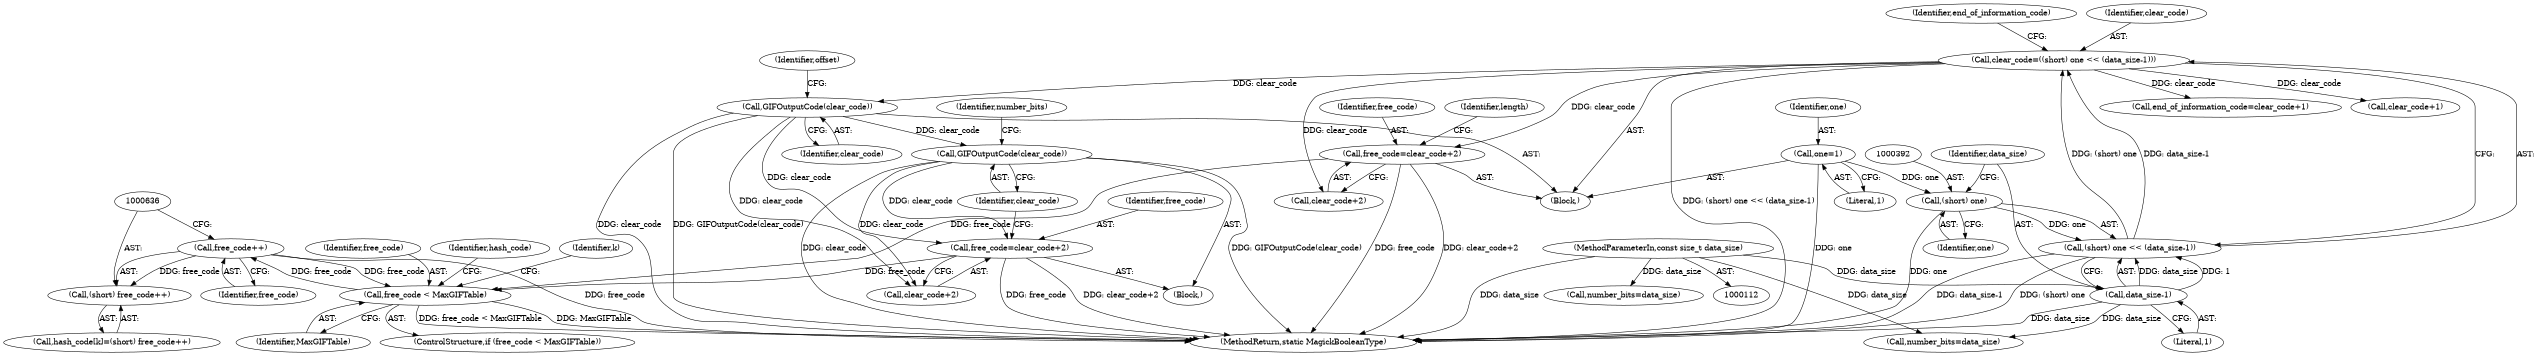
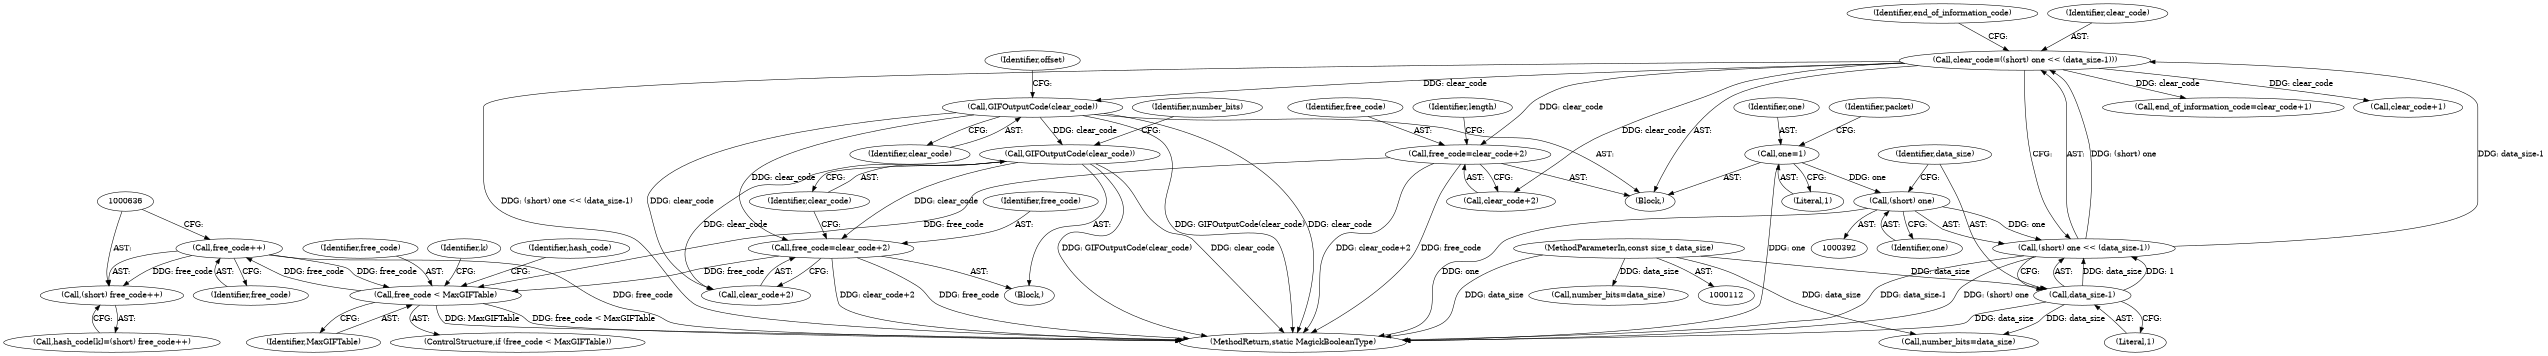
  digraph {
    n1 [label="(Call,free_code++)"]
    n2 [label="(Call,free_code < MaxGIFTable)"]
    n3 [label="(Call,(short) free_code++)"]
    n4 [label="(Identifier,free_code)"]
    n5 [label="(MethodReturn,static MagickBooleanType)"]
    n6 [label="(ControlStructure,if (free_code < MaxGIFTable))"]
    n7 [label="(Identifier,MaxGIFTable)"]
    n8 [label="(Call,hash_code[k]=(short) free_code++)"]
    n9 [label="(Call,free_code=clear_code+2)"]
    n10 [label="(Call,clear_code+2)"]
    n11 [label="(Block,)"]
    n12 [label="(Call,GIFOutputCode(clear_code))"]
    n13 [label="(Call,GIFOutputCode(clear_code))"]
    n14 [label="(Block,)"]
    n15 [label="(Identifier,clear_code)"]
    n16 [label="(Identifier,clear_code)"]
    n17 [label="(Call,clear_code=((short) one << (data_size-1)))"]
    n18 [label="(Call,(short) one << (data_size-1))"]
    n19 [label="(Call,free_code=clear_code+2)"]
    n20 [label="(Call,clear_code+2)"]
    n21 [label="(Call,end_of_information_code=clear_code+1)"]
    n22 [label="(Call,clear_code+1)"]
    n23 [label="(Call,data_size-1)"]
    n24 [label="(Literal,1)"]
    n25 [label="(Call,number_bits=data_size)"]
    n26 [label="(Call,(short) one)"]
    n27 [label="(Identifier,one)"]
    n28 [label="(Call,one=1)"]
    n29 [label="(Literal,1)"]
    n30 [label="(MethodParameterIn,const size_t data_size)"]
    n31 [label="(Call,number_bits=data_size)"]
    1000112
    n33 [label="(Identifier,free_code)"]
    n34 [label="(Identifier,one)"]
    n35 [label="(Identifier,length)"]
    n36 [label="(Identifier,data_size)"]
    n37 [label="(Identifier,number_bits)"]
    n38 [label="(Identifier,free_code)"]
    n39 [label="(Identifier,k)"]
    n40 [label="(Identifier,end_of_information_code)"]
    n41 [label="(Identifier,hash_code)"]
+   n42 [label="(Identifier,packet)"]
    n43 [label="(Identifier,offset)"]
    n44 [label="(Identifier,free_code)"]
    n45 [label="(Identifier,clear_code)"]
    1000392
    1000636
    n1 -> n2 [label="DDG: free_code"]
    n1 -> n3 [label="AST: "]
    n1 -> n3 [label="DDG: free_code"]
    n1 -> n4 [label="CFG: "]
    n1 -> n5 [label="DDG: free_code"]
    n2 -> n1 [label="DDG: free_code"]
    n2 -> n5 [label="DDG: MaxGIFTable"]
    n2 -> n5 [label="DDG: free_code < MaxGIFTable"]
    n2 -> n6 [label="AST: "]
    n2 -> n7 [label="CFG: "]
    n3 -> n8 [label="AST: "]
    n4 -> n1 [label="AST: "]
    n7 -> n2 [label="AST: "]
-   n8 -> n3 [label="AST: "]
+   n8 -> n3 [label="CFG: "]
    n9 -> n2 [label="DDG: free_code"]
    n9 -> n5 [label="DDG: free_code"]
    n9 -> n5 [label="DDG: clear_code+2"]
    n9 -> n10 [label="CFG: "]
    n9 -> n11 [label="AST: "]
    n10 -> n9 [label="AST: "]
    n12 -> n5 [label="DDG: GIFOutputCode(clear_code)"]
    n12 -> n5 [label="DDG: clear_code"]
    n12 -> n9 [label="DDG: clear_code"]
    n12 -> n10 [label="DDG: clear_code"]
    n12 -> n13 [label="DDG: clear_code"]
    n12 -> n14 [label="AST: "]
    n12 -> n15 [label="CFG: "]
    n13 -> n5 [label="DDG: GIFOutputCode(clear_code)"]
    n13 -> n5 [label="DDG: clear_code"]
    n13 -> n9 [label="DDG: clear_code"]
    n13 -> n10 [label="DDG: clear_code"]
    n13 -> n11 [label="AST: "]
    n13 -> n16 [label="CFG: "]
    n15 -> n12 [label="AST: "]
    n16 -> n9 [label="CFG: "]
    n16 -> n13 [label="AST: "]
    n17 -> n5 [label="DDG: (short) one << (data_size-1)"]
    n17 -> n12 [label="DDG: clear_code"]
    n17 -> n14 [label="AST: "]
    n17 -> n18 [label="CFG: "]
    n17 -> n19 [label="DDG: clear_code"]
    n17 -> n20 [label="DDG: clear_code"]
    n17 -> n21 [label="DDG: clear_code"]
    n17 -> n22 [label="DDG: clear_code"]
    n18 -> n5 [label="DDG: data_size-1"]
    n18 -> n5 [label="DDG: (short) one"]
    n18 -> n17 [label="AST: "]
    n18 -> n17 [label="DDG: (short) one"]
    n18 -> n17 [label="DDG: data_size-1"]
    n18 -> n23 [label="CFG: "]
    n19 -> n2 [label="DDG: free_code"]
    n19 -> n5 [label="DDG: clear_code+2"]
    n19 -> n5 [label="DDG: free_code"]
    n19 -> n14 [label="AST: "]
    n19 -> n20 [label="CFG: "]
    n20 -> n19 [label="AST: "]
    n23 -> n5 [label="DDG: data_size"]
    n23 -> n18 [label="AST: "]
    n23 -> n18 [label="DDG: data_size"]
    n23 -> n18 [label="DDG: 1"]
    n23 -> n24 [label="CFG: "]
    n23 -> n25 [label="DDG: data_size"]
    n24 -> n23 [label="AST: "]
    n26 -> n5 [label="DDG: one"]
    n26 -> n18 [label="AST: "]
    n26 -> n18 [label="DDG: one"]
    n26 -> n27 [label="CFG: "]
    n27 -> n26 [label="AST: "]
    n28 -> n5 [label="DDG: one"]
    n28 -> n14 [label="AST: "]
    n28 -> n26 [label="DDG: one"]
    n28 -> n29 [label="CFG: "]
    n29 -> n28 [label="AST: "]
    n30 -> n5 [label="DDG: data_size"]
    n30 -> n23 [label="DDG: data_size"]
    n30 -> n25 [label="DDG: data_size"]
    n30 -> n31 [label="DDG: data_size"]
    n30 -> 1000112 [label="AST: "]
    n33 -> n9 [label="AST: "]
    n34 -> n28 [label="AST: "]
    n35 -> n19 [label="CFG: "]
    n36 -> n23 [label="AST: "]
    n36 -> n26 [label="CFG: "]
    n37 -> n13 [label="CFG: "]
    n38 -> n2 [label="AST: "]
    n39 -> n2 [label="CFG: "]
    n40 -> n17 [label="CFG: "]
    n41 -> n2 [label="CFG: "]
+   n42 -> n28 [label="CFG: "]
    n43 -> n12 [label="CFG: "]
    n44 -> n19 [label="AST: "]
    n45 -> n17 [label="AST: "]
-   1000392 -> n26 [label="AST: "]
+   n26 -> 1000392 [label="AST: "]
    1000636 -> n1 [label="CFG: "]
    1000636 -> n3 [label="AST: "]
  }
